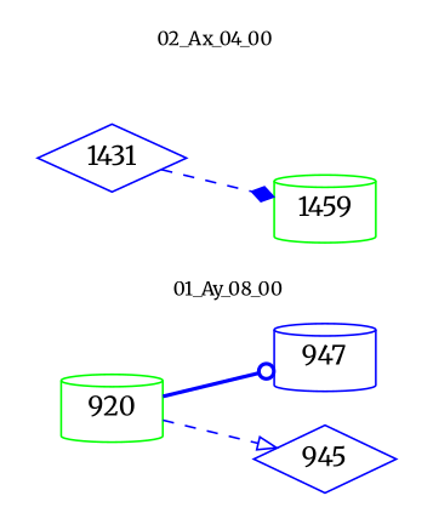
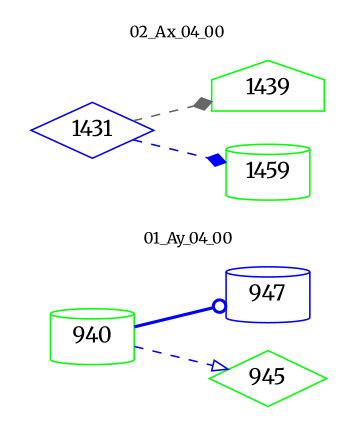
  digraph {
    fontname=Merriweather
    rankdir=LR
    node [color=green fontname=Merriweather shape=cylinder]
    edge [arrowhead=diamond color=blue fontname=Merriweather style=dashed]
-   n1 [label=920]
-   n2 [color=blue label=945 shape=diamond]
+   n1 [label=940]
+   n2 [label=945 shape=diamond]
    n3 [color=blue label=947]
    n4 [color=blue label=1431 shape=diamond]
    n5 [label=1459]
+   n6 [label=1439 shape=house]
    subgraph cluster_1 {
      color=white
      fontsize=10
-     label="01_Ay_08_00"
+     label="01_Ay_04_00"
      n1
      n2
      n3
    }
    subgraph cluster_2 {
      color=white
      fontsize=10
      label="02_Ax_04_00"
      n4
      n5
+     n6
    }
    n1 -> n2 [arrowhead=onormal]
    n1 -> n3 [arrowhead=odot style=bold]
    n4 -> n5
+   n4 -> n6 [color=gray40]
  }
